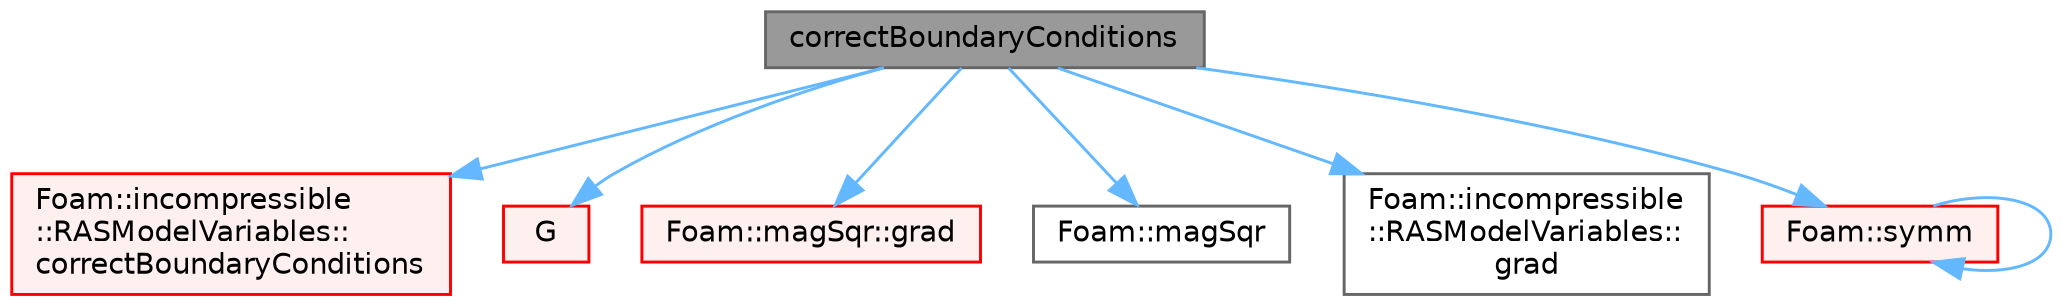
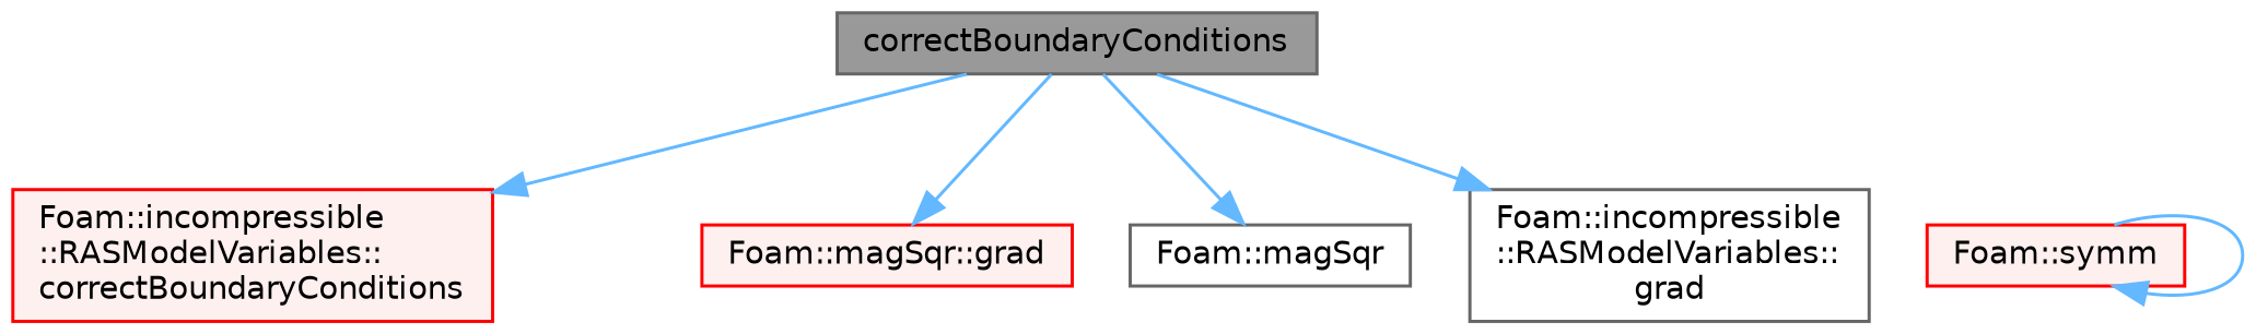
  digraph {
    rankdir=TB
    node [color=red fillcolor="#FFF0F0" fontname=Helvetica fontsize=10 shape=box style=filled]
    edge [color=steelblue1 fontname=Helvetica fontsize=10 labelfontname=Helvetica labelfontsize=10 style=solid]
    n1 [color=gray40 fillcolor=grey60 fontcolor=black height=0.2 label=correctBoundaryConditions width=0.4]
    n2 [height=0.2 label="Foam::incompressible\l::RASModelVariables::\lcorrectBoundaryConditions" width=0.4]
-   n3 [height=0.2 label=G width=0.4]
    n4 [height=0.2 label="Foam::magSqr::grad" width=0.4]
    n5 [color=grey40 fillcolor=white height=0.2 label="Foam::magSqr" width=0.4]
    n6 [color=grey40 fillcolor=white height=0.2 label="Foam::incompressible\l::RASModelVariables::\lgrad" width=0.4]
    n7 [height=0.2 label="Foam::symm" width=0.4]
    n1 -> n2
-   n1 -> n3
    n1 -> n4
    n1 -> n5
    n1 -> n6
-   n1 -> n7
    n7 -> n7
  }
